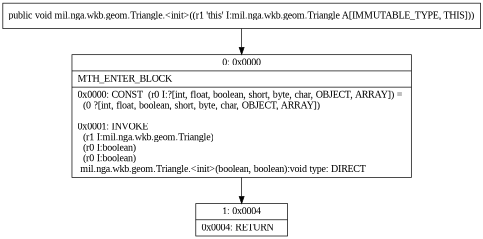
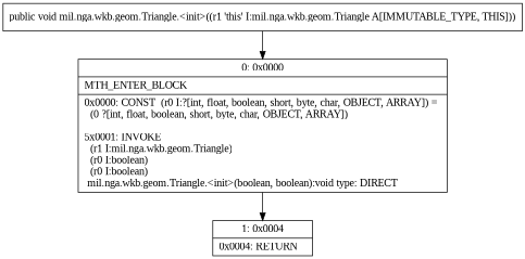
  digraph {
    fontname="Liberation Serif"
    node [shape=record fontname="Liberation Serif"]
    edge [fontname="Liberation Serif"]
-   n1 [label="{0\:\ 0x0000|MTH_ENTER_BLOCK\l|0x0000: CONST  (r0 I:?[int, float, boolean, short, byte, char, OBJECT, ARRAY]) = \l  (0 ?[int, float, boolean, short, byte, char, OBJECT, ARRAY])\l \l0x0001: INVOKE  \l  (r1 I:mil.nga.wkb.geom.Triangle)\l  (r0 I:boolean)\l  (r0 I:boolean)\l mil.nga.wkb.geom.Triangle.\<init\>(boolean, boolean):void type: DIRECT \l}"]
+   n1 [label="{0\:\ 0x0000|MTH_ENTER_BLOCK\l|0x0000: CONST  (r0 I:?[int, float, boolean, short, byte, char, OBJECT, ARRAY]) = \l  (0 ?[int, float, boolean, short, byte, char, OBJECT, ARRAY])\l \l5x0001: INVOKE  \l  (r1 I:mil.nga.wkb.geom.Triangle)\l  (r0 I:boolean)\l  (r0 I:boolean)\l mil.nga.wkb.geom.Triangle.\<init\>(boolean, boolean):void type: DIRECT \l}"]
    n2 [label="{1\:\ 0x0004|0x0004: RETURN   \l}"]
    n3 [label="{public void mil.nga.wkb.geom.Triangle.\<init\>((r1 'this' I:mil.nga.wkb.geom.Triangle A[IMMUTABLE_TYPE, THIS])) }"]
    n1 -> n2
    n3 -> n1
  }
